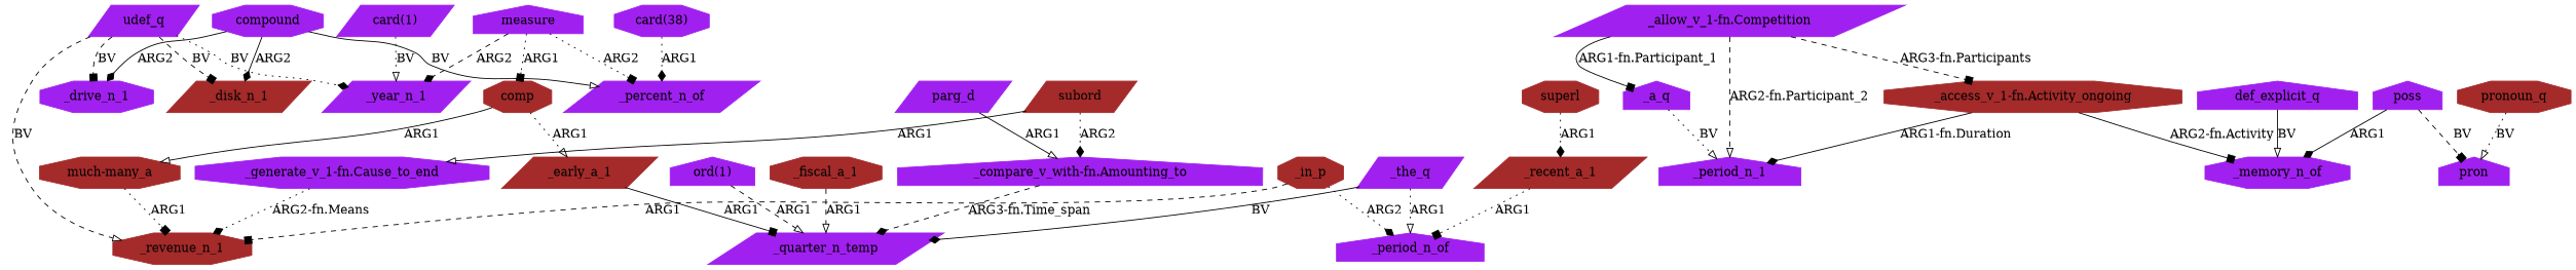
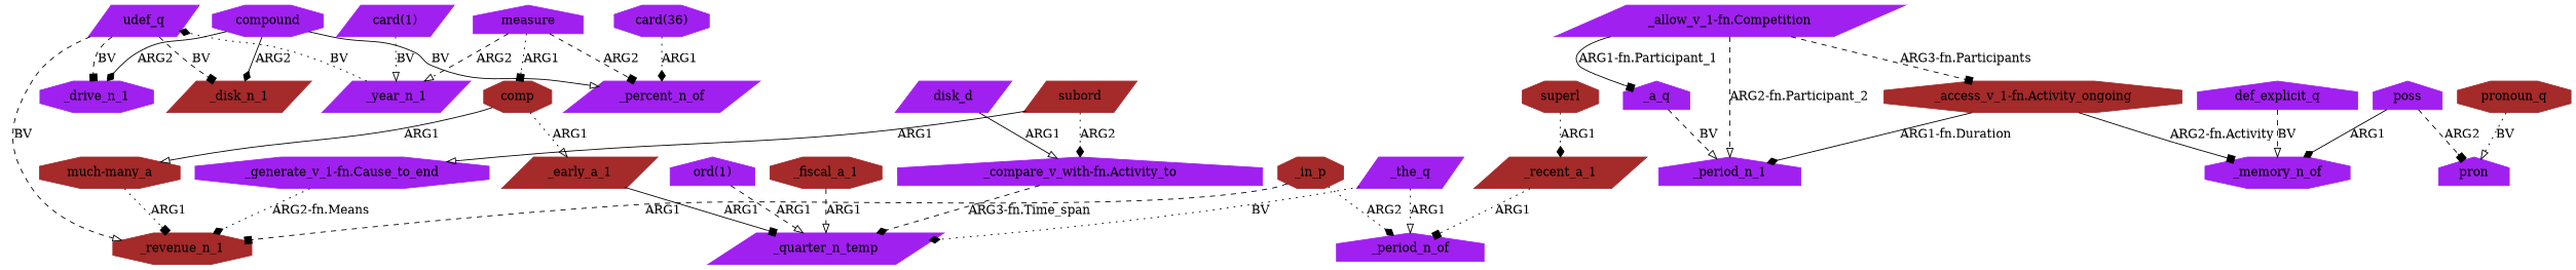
  digraph {
    node [color=purple shape=octagon style=filled]
    edge [arrowhead=onormal style=dotted]
    subord [color=brown shape=parallelogram]
    "_generate_v_1-fn.Cause_to_end"
-   "_compare_v_with-fn.Amounting_to" [shape=house]
+   "_compare_v_with-fn.Amounting_to" [shape=house label="_compare_v_with-fn.Activity_to"]
    _revenue_n_1 [color=brown]
    _quarter_n_temp [shape=parallelogram]
    _early_a_1 [color=brown shape=parallelogram]
    udef_q [shape=parallelogram]
    _drive_n_1
    _disk_n_1 [color=brown shape=parallelogram]
    _year_n_1 [shape=parallelogram]
    _percent_n_of [shape=parallelogram]
    _in_p [color=brown]
    _period_n_of [shape=house]
    measure [shape=house]
    comp [color=brown]
    "much-many_a" [color=brown]
    "card(1)" [shape=parallelogram]
    _the_q [shape=parallelogram]
    _a_q [shape=house]
    n20 [label=_period_n_1 shape=house]
-   "card(38)"
+   "card(38)" [label="card(36)"]
    "_allow_v_1-fn.Competition" [shape=parallelogram]
    "_access_v_1-fn.Activity_ongoing" [color=brown]
    _memory_n_of
    _recent_a_1 [color=brown shape=parallelogram]
    pronoun_q [color=brown]
    pron [shape=house]
    poss [shape=house]
    compound
    "ord(1)" [shape=house]
    def_explicit_q [shape=house]
    superl [color=brown]
    _fiscal_a_1 [color=brown]
-   parg_d [shape=parallelogram]
+   parg_d [shape=parallelogram label=disk_d]
    subord -> "_generate_v_1-fn.Cause_to_end" [label=ARG1 style=solid]
    subord -> "_compare_v_with-fn.Amounting_to" [arrowhead=diamond label=ARG2]
    "_generate_v_1-fn.Cause_to_end" -> _revenue_n_1 [arrowhead=diamond label="ARG2-fn.Means"]
    "_compare_v_with-fn.Amounting_to" -> _quarter_n_temp [arrowhead=diamond label="ARG3-fn.Time_span" style=dashed]
    _early_a_1 -> _quarter_n_temp [arrowhead=box label=ARG1 style=solid]
    udef_q -> _revenue_n_1 [label=BV style=dashed]
    udef_q -> _drive_n_1 [arrowhead=box label=BV style=dashed]
    udef_q -> _disk_n_1 [arrowhead=box label=BV style=dashed]
-   udef_q -> _year_n_1 [arrowhead=diamond label=BV]
+   _year_n_1 -> udef_q [arrowhead=diamond label=BV]
    _in_p -> _revenue_n_1 [arrowhead=box label=ARG1 style=dashed]
    _in_p -> _period_n_of [arrowhead=diamond label=ARG2]
-   measure -> _year_n_1 [arrowhead=diamond label=ARG2 style=dashed]
-   measure -> _percent_n_of [arrowhead=box label=ARG2]
+   measure -> _year_n_1 [label=ARG2 style=dashed]
+   measure -> _percent_n_of [arrowhead=box label=ARG2 style=dashed]
    measure -> comp [arrowhead=box label=ARG1]
    comp -> _early_a_1 [label=ARG1]
    comp -> "much-many_a" [label=ARG1 style=solid]
    "much-many_a" -> _revenue_n_1 [arrowhead=box label=ARG1]
    "card(1)" -> _year_n_1 [label=BV]
-   _the_q -> _quarter_n_temp [arrowhead=diamond label=BV style=solid]
+   _the_q -> _quarter_n_temp [arrowhead=diamond label=BV]
    _the_q -> _period_n_of [label=ARG1]
-   _a_q -> n20 [label=BV]
+   _a_q -> n20 [label=BV style=dashed]
    "card(38)" -> _percent_n_of [arrowhead=diamond label=ARG1]
    "_allow_v_1-fn.Competition" -> _a_q [arrowhead=box label="ARG1-fn.Participant_1" style=solid]
    "_allow_v_1-fn.Competition" -> n20 [label="ARG2-fn.Participant_2" style=dashed]
    "_allow_v_1-fn.Competition" -> "_access_v_1-fn.Activity_ongoing" [arrowhead=box label="ARG3-fn.Participants" style=dashed]
    "_access_v_1-fn.Activity_ongoing" -> n20 [arrowhead=diamond label="ARG1-fn.Duration" style=solid]
    "_access_v_1-fn.Activity_ongoing" -> _memory_n_of [arrowhead=box label="ARG2-fn.Activity" style=solid]
    _recent_a_1 -> _period_n_of [arrowhead=box label=ARG1]
    pronoun_q -> pron [label=BV]
    poss -> _memory_n_of [arrowhead=diamond label=ARG1 style=solid]
-   poss -> pron [arrowhead=box label=BV style=dashed]
+   poss -> pron [arrowhead=box label=ARG2 style=dashed]
    compound -> _drive_n_1 [arrowhead=diamond label=ARG2 style=solid]
    compound -> _disk_n_1 [arrowhead=diamond label=ARG2 style=solid]
    compound -> _percent_n_of [label=BV style=solid]
    "ord(1)" -> _quarter_n_temp [label=ARG1 style=dashed]
-   def_explicit_q -> _memory_n_of [label=BV style=solid]
+   def_explicit_q -> _memory_n_of [label=BV style=dashed]
    superl -> _recent_a_1 [arrowhead=diamond label=ARG1]
    _fiscal_a_1 -> _quarter_n_temp [label=ARG1 style=dashed]
    parg_d -> "_compare_v_with-fn.Amounting_to" [label=ARG1 style=solid]
  }
